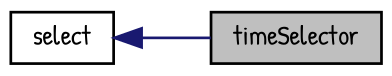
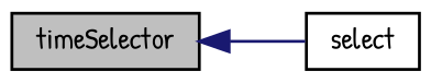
  digraph {
    rankdir=LR
    fontname="Patrick Hand"
    node [color=black fontname="Patrick Hand" fontsize=10 shape=record]
    n1 [fillcolor=grey75 fontcolor=black height=0.2 label=timeSelector style=filled width=0.4]
    n2 [height=0.2 label=select width=0.4]
-   n2 -> n1 [color=midnightblue dir=back fontname="Patrick Hand" fontsize=10 labelfontname=Helvetica labelfontsize=10 style=solid]
+   n1 -> n2 [color=midnightblue dir=back fontname="Patrick Hand" fontsize=10 labelfontname=Helvetica labelfontsize=10 style=solid]
  }
